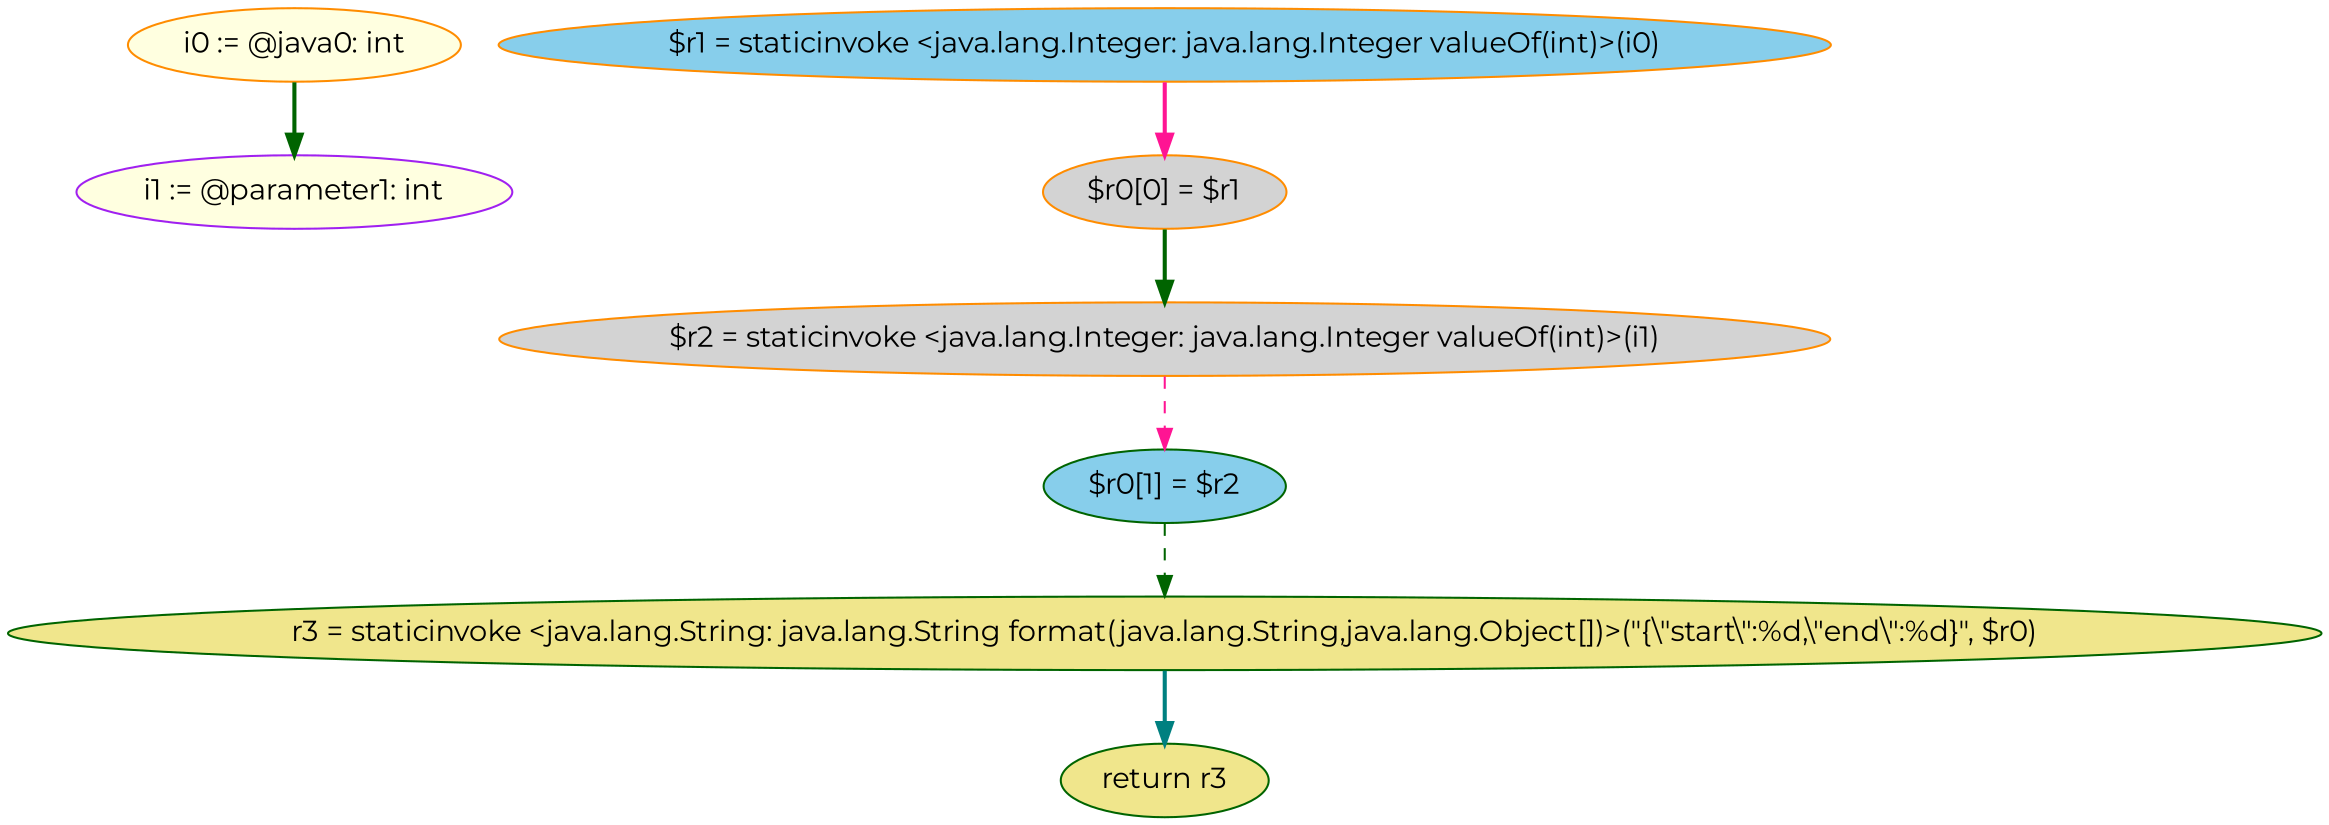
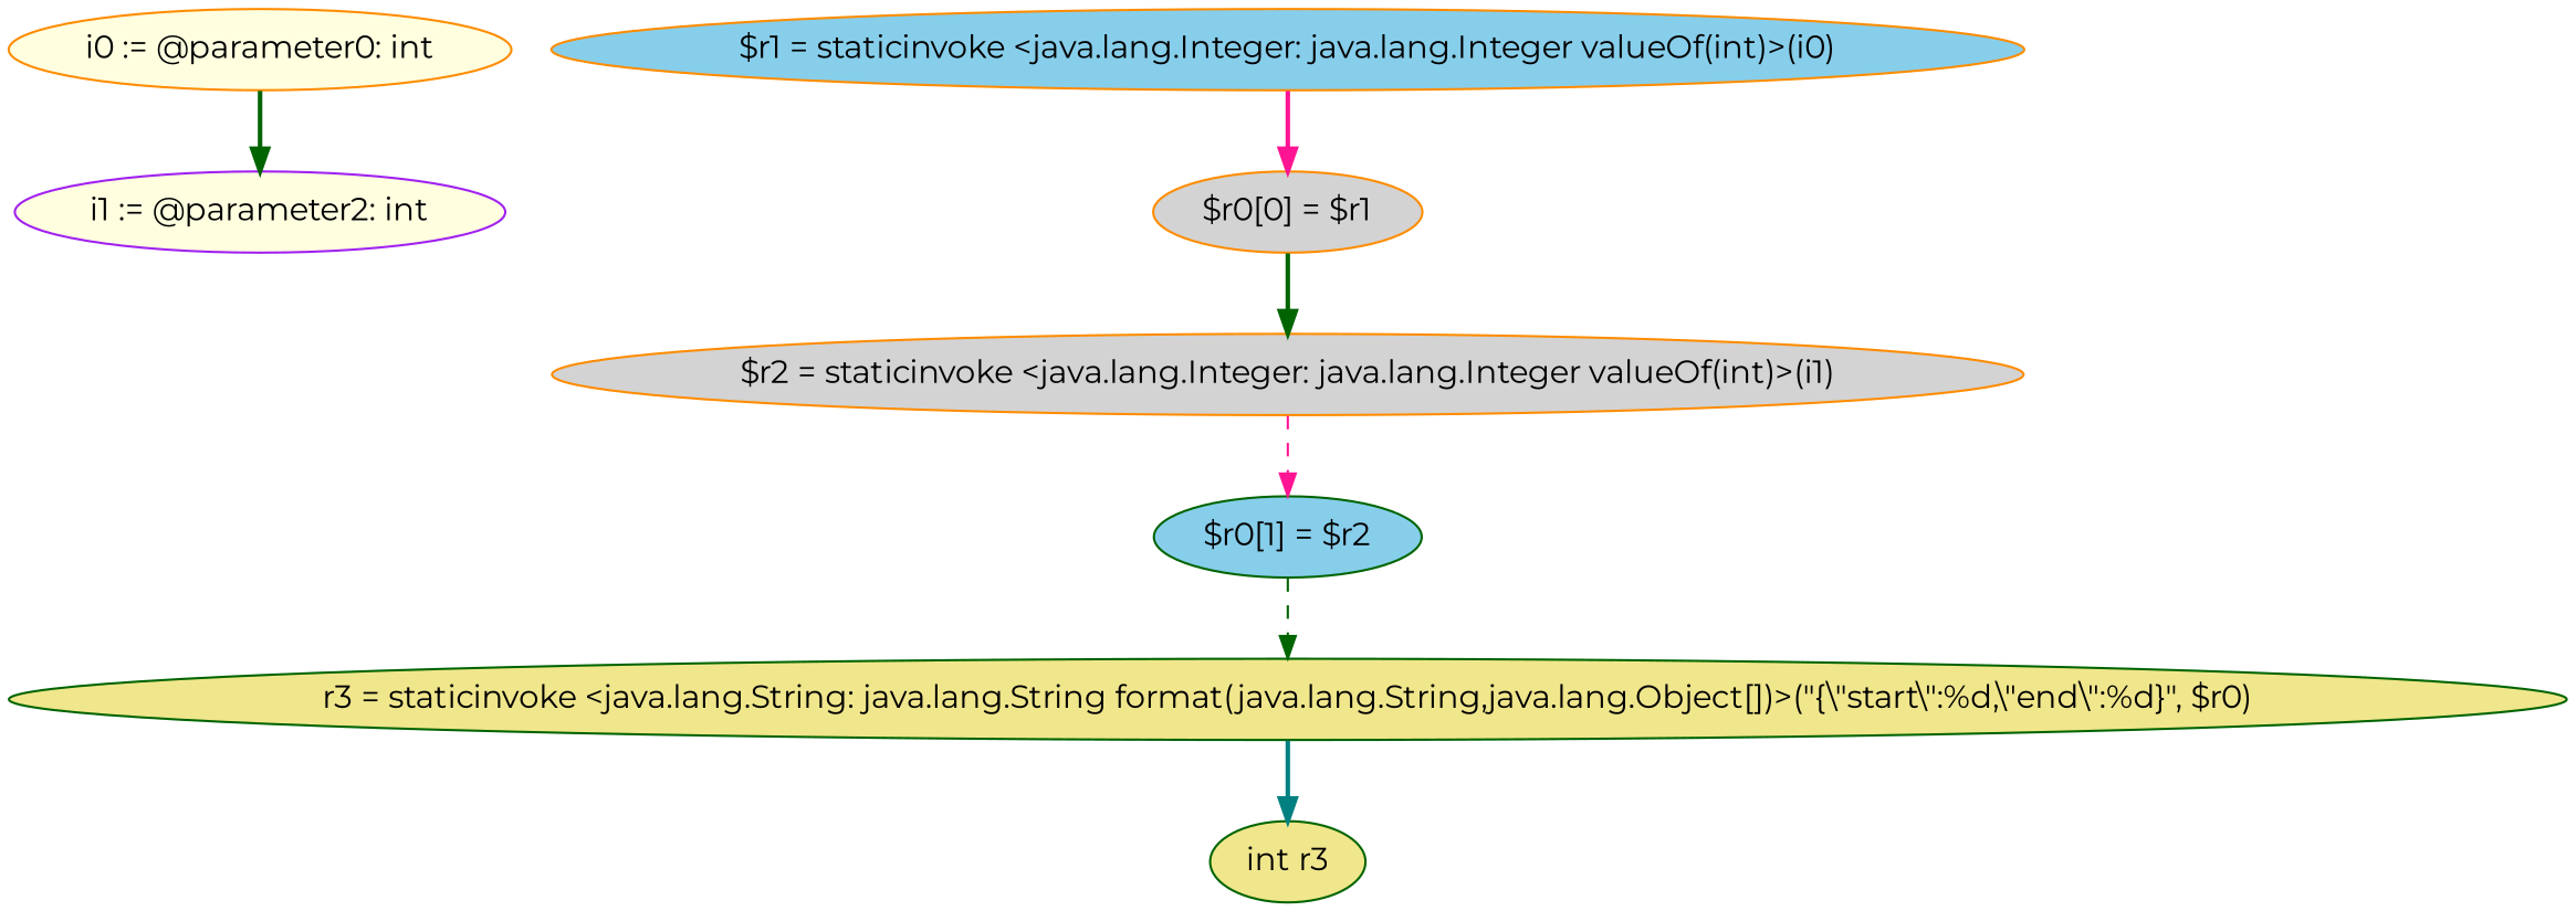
  digraph {
    fontname=Montserrat
    node [color=darkorange fillcolor=lightyellow fontname=Montserrat style=filled]
    edge [color=darkgreen fontname=Montserrat style=bold]
-   "i0 := @parameter0: int" [label="i0 := @java0: int"]
-   "i1 := @parameter1: int" [color=purple]
+   "i0 := @parameter0: int"
+   "i1 := @parameter1: int" [color=purple label="i1 := @parameter2: int"]
    "$r0[0] = $r1" [fillcolor=lightgrey]
    "$r1 = staticinvoke <java.lang.Integer: java.lang.Integer valueOf(int)>(i0)" [fillcolor=skyblue]
    "$r2 = staticinvoke <java.lang.Integer: java.lang.Integer valueOf(int)>(i1)" [fillcolor=lightgrey]
    "$r0[1] = $r2" [color=darkgreen fillcolor=skyblue]
    "r3 = staticinvoke <java.lang.String: java.lang.String format(java.lang.String,java.lang.Object[])>(\"{\\\"start\\\":%d,\\\"end\\\":%d}\", $r0)" [color=darkgreen fillcolor=khaki]
-   "return r3" [color=darkgreen fillcolor=khaki]
+   "return r3" [color=darkgreen fillcolor=khaki label="int r3"]
    "i0 := @parameter0: int" -> "i1 := @parameter1: int"
    "$r0[0] = $r1" -> "$r2 = staticinvoke <java.lang.Integer: java.lang.Integer valueOf(int)>(i1)"
    "$r1 = staticinvoke <java.lang.Integer: java.lang.Integer valueOf(int)>(i0)" -> "$r0[0] = $r1" [color=deeppink]
    "$r2 = staticinvoke <java.lang.Integer: java.lang.Integer valueOf(int)>(i1)" -> "$r0[1] = $r2" [color=deeppink style=dashed]
    "$r0[1] = $r2" -> "r3 = staticinvoke <java.lang.String: java.lang.String format(java.lang.String,java.lang.Object[])>(\"{\\\"start\\\":%d,\\\"end\\\":%d}\", $r0)" [style=dashed]
    "r3 = staticinvoke <java.lang.String: java.lang.String format(java.lang.String,java.lang.Object[])>(\"{\\\"start\\\":%d,\\\"end\\\":%d}\", $r0)" -> "return r3" [color=teal]
  }
